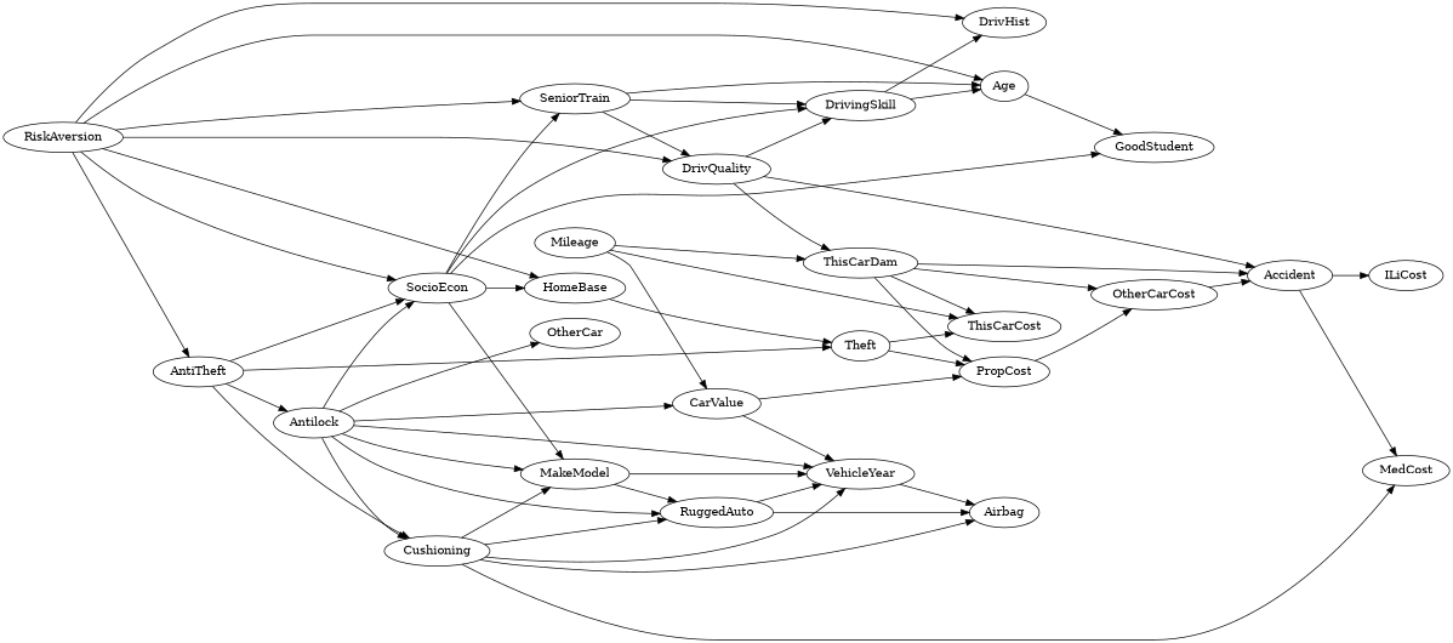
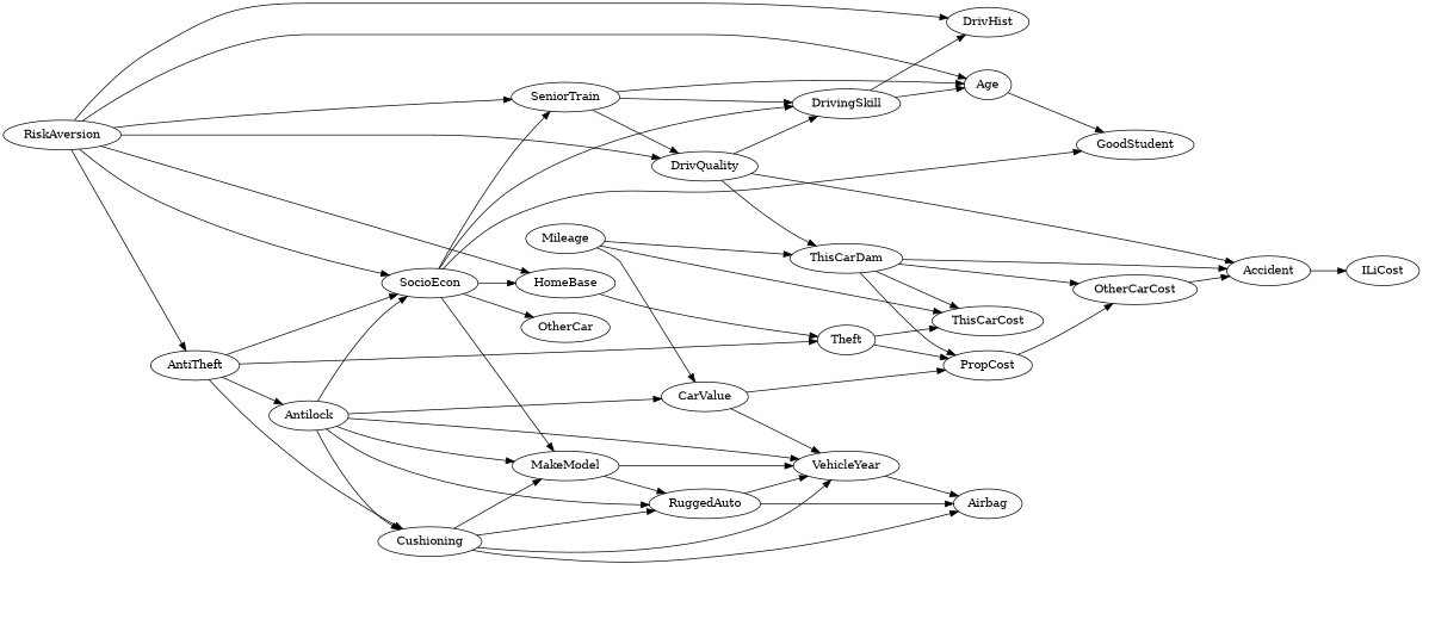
  digraph {
    rankdir=LR
    DrivQuality
    ThisCarDam
    DrivingSkill
    Accident
    ThisCarCost
    PropCost
    OtherCarCost
    Age
    DrivHist
    ILiCost
-   MedCost
    Mileage
    CarValue
    VehicleYear
    SocioEcon
    SeniorTrain
    OtherCar
    HomeBase
    MakeModel
    GoodStudent
    Theft
    RuggedAuto
    RiskAversion
    AntiTheft
    Antilock
    Cushioning
    Airbag
    DrivQuality -> ThisCarDam
    DrivQuality -> DrivingSkill
    DrivQuality -> Accident
    ThisCarDam -> Accident
    ThisCarDam -> ThisCarCost
    ThisCarDam -> PropCost
    ThisCarDam -> OtherCarCost
    DrivingSkill -> Age
    DrivingSkill -> DrivHist
    Accident -> ILiCost
-   Accident -> MedCost
    PropCost -> OtherCarCost
    OtherCarCost -> Accident
    Age -> GoodStudent
    Mileage -> ThisCarDam
    Mileage -> ThisCarCost
    Mileage -> CarValue
    CarValue -> PropCost
    CarValue -> VehicleYear
    VehicleYear -> Airbag
    SocioEcon -> DrivingSkill
    SocioEcon -> SeniorTrain
-   Antilock -> OtherCar
+   SocioEcon -> OtherCar
    SocioEcon -> HomeBase
    SocioEcon -> MakeModel
    SocioEcon -> GoodStudent
    SeniorTrain -> DrivQuality
    SeniorTrain -> DrivingSkill
    SeniorTrain -> Age
    HomeBase -> Theft
    MakeModel -> VehicleYear
    MakeModel -> RuggedAuto
    Theft -> ThisCarCost
    Theft -> PropCost
    RuggedAuto -> VehicleYear
    RuggedAuto -> Airbag
    RiskAversion -> DrivQuality
    RiskAversion -> Age
    RiskAversion -> DrivHist
    RiskAversion -> SocioEcon
    RiskAversion -> SeniorTrain
    RiskAversion -> HomeBase
    RiskAversion -> AntiTheft
    AntiTheft -> SocioEcon
    AntiTheft -> Theft
    AntiTheft -> Antilock
    AntiTheft -> Cushioning
    Antilock -> CarValue
    Antilock -> VehicleYear
    Antilock -> SocioEcon
    Antilock -> MakeModel
    Antilock -> RuggedAuto
    Antilock -> Cushioning
-   Cushioning -> MedCost
    Cushioning -> VehicleYear
    Cushioning -> MakeModel
    Cushioning -> RuggedAuto
    Cushioning -> Airbag
  }
